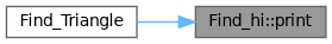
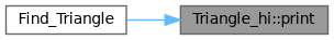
  digraph {
    rankdir=RL
    node [fontname=Helvetica fontsize=10 shape=box style=filled]
-   n1 [color=gray40 fillcolor=grey60 fontcolor=black height=0.2 label="Find_hi::print" width=0.4]
+   n1 [color=gray40 fillcolor=grey60 fontcolor=black height=0.2 label="Triangle_hi::print" width=0.4]
    n2 [color=grey40 fillcolor=white height=0.2 label=Find_Triangle width=0.4]
    n1 -> n2 [color=steelblue1 dir=back fontname=Helvetica fontsize=10 labelfontname=Helvetica labelfontsize=10 style=solid]
  }
